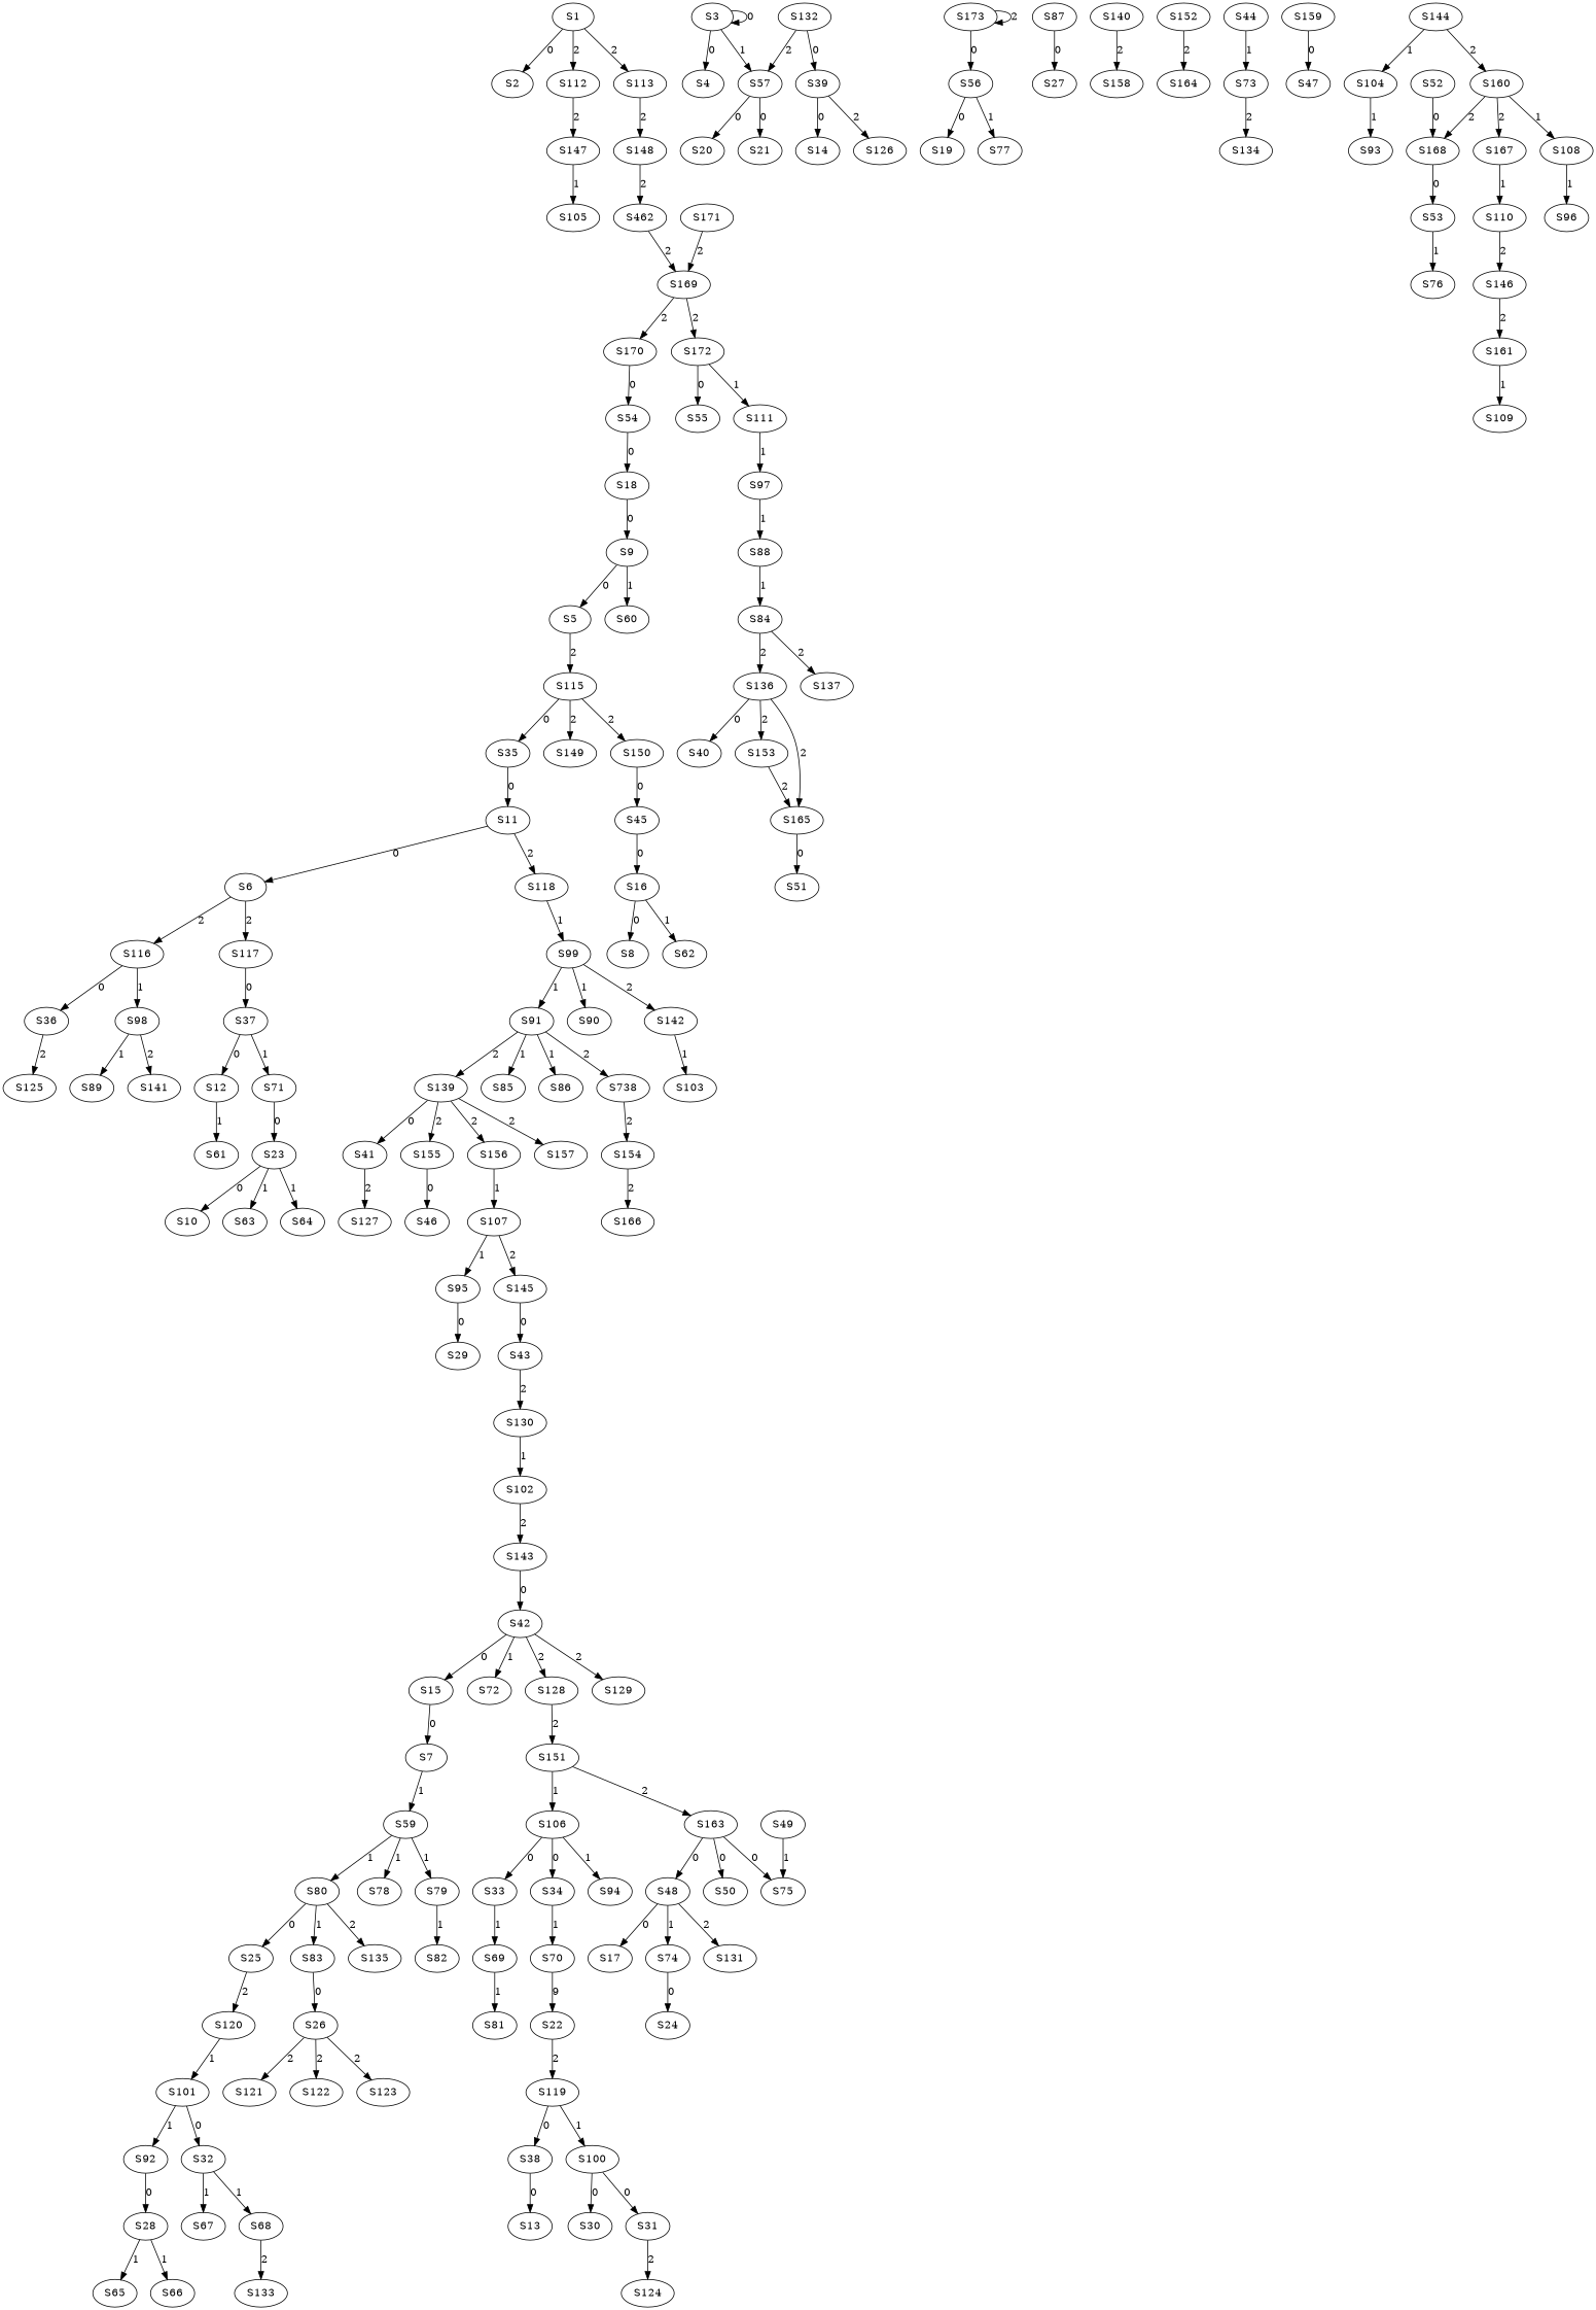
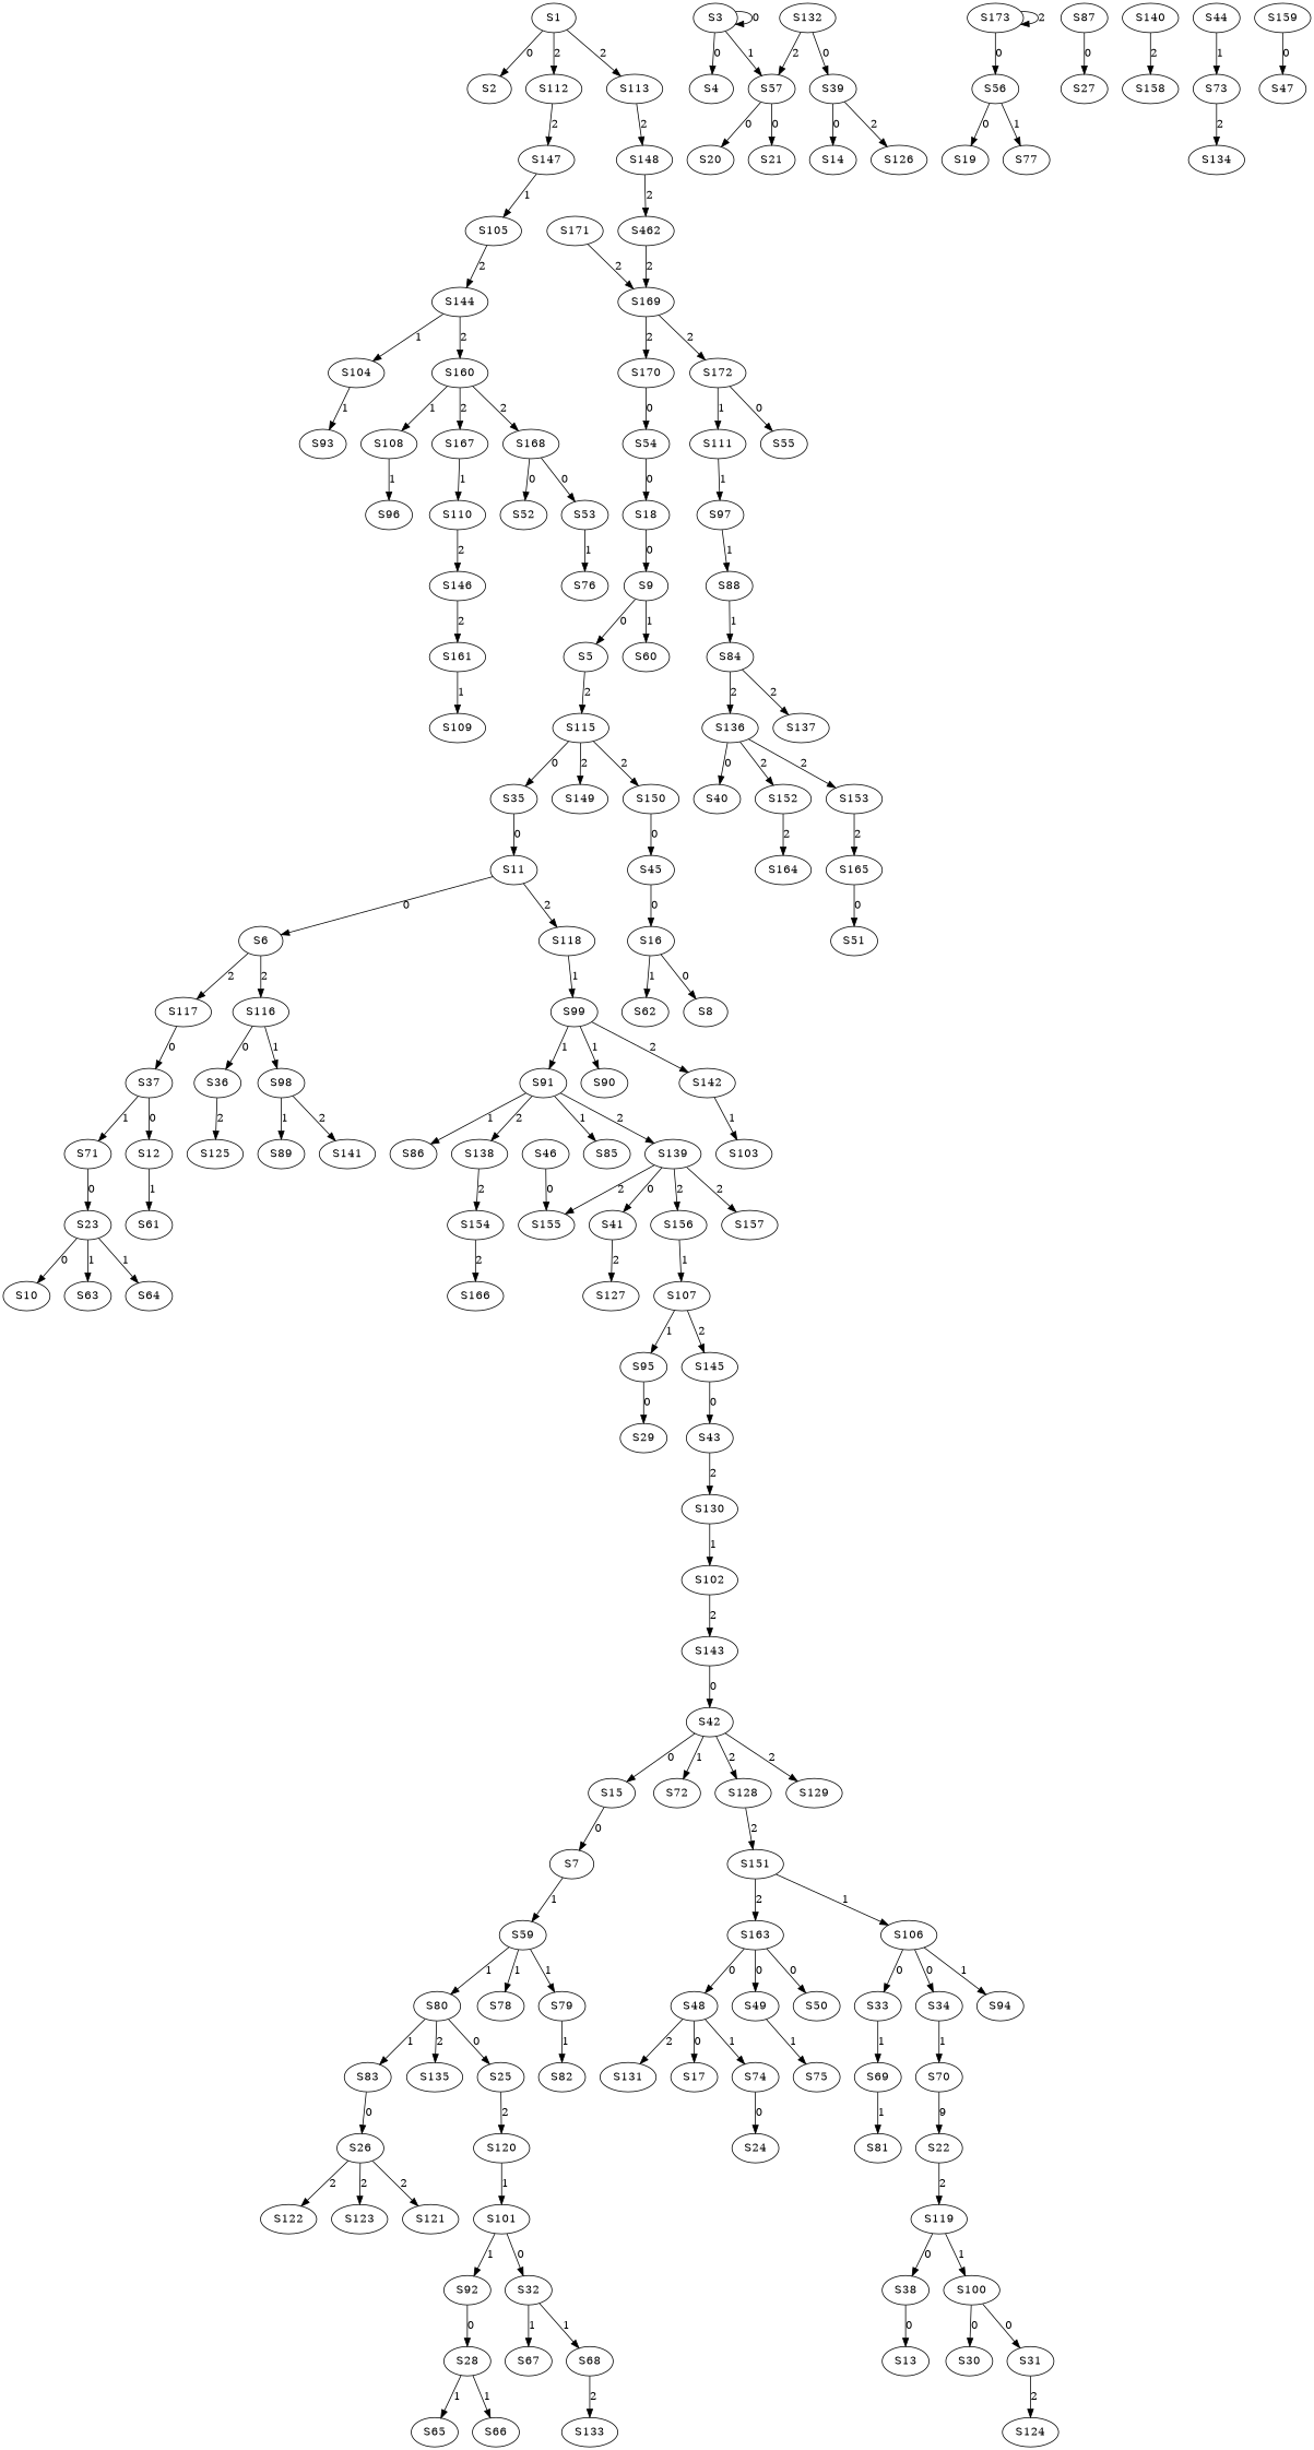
  strict digraph {
    S1
    S2
    S112
    S113
    S147
    S148
    S3
    S4
    S57
    S20
    S21
    S9
    S5
    S60
    S115
    S35
    S149
    S150
    S11
    S6
    S118
    S116
    S117
    S99
    S36
    S98
    S37
    S15
    S7
    S59
    S80
    S78
    S79
    S16
    S8
    S62
    S18
    S23
    S10
    S63
    S64
    S12
    S71
    S61
    S38
    S13
    S39
    S14
    S126
    S42
    S72
    S128
    S129
    S151
    S45
    S48
    S17
    S74
    S131
    S24
    S54
    S56
    S19
    S77
    S132
    S70
    S22
    S119
    S100
    S25
    S83
    S135
    S120
    S26
    S101
    S121
    S122
    S123
    S87
    S27
    S92
    S28
    S65
    S66
    S140
    S158
    S95
    S29
    S30
    S31
    S124
    S32
    S67
    S68
    S133
    S106
    S33
    S34
    S94
    S69
    S81
    S125
    S89
    S141
    S136
    S40
    S152
    S153
    S164
    S165
    S139
    S41
    S155
    S156
    S157
    S127
    S46
    S107
    S143
    S145
    S43
    S130
    S102
    S44
    S73
    S134
    S159
    S47
    S163
    S49
    S50
    S75
    S51
    S168
    S52
    S53
    S76
    S170
    S172
    S55
    S111
    S97
    S173
    S82
    S88
    S84
    S137
    S91
    S85
    S86
-   S138 [label=S738]
+   S138
    S154
    S90
    S142
    S103
    S104
    S93
    S108
    S96
    S144
    S160
    S167
    S105
    S110
    S161
    S109
    S146
    n168 [label=S462]
    S166
    S169
    S171
    S1 -> S2 [label=0]
    S1 -> S112 [label=2]
    S1 -> S113 [label=2]
    S112 -> S147 [label=2]
    S113 -> S148 [label=2]
    S147 -> S105 [label=1]
    S148 -> n168 [label=2]
    S3 -> S3 [label=0]
    S3 -> S4 [label=0]
    S3 -> S57 [label=1]
    S57 -> S20 [label=0]
    S57 -> S21 [label=0]
    S9 -> S5 [label=0]
    S9 -> S60 [label=1]
    S5 -> S115 [label=2]
    S115 -> S35 [label=0]
    S115 -> S149 [label=2]
    S115 -> S150 [label=2]
    S35 -> S11 [label=0]
    S150 -> S45 [label=0]
    S11 -> S6 [label=0]
    S11 -> S118 [label=2]
    S6 -> S116 [label=2]
    S6 -> S117 [label=2]
    S118 -> S99 [label=1]
    S116 -> S36 [label=0]
    S116 -> S98 [label=1]
    S117 -> S37 [label=0]
    S99 -> S91 [label=1]
    S99 -> S90 [label=1]
    S99 -> S142 [label=2]
    S36 -> S125 [label=2]
    S98 -> S89 [label=1]
    S98 -> S141 [label=2]
    S37 -> S12 [label=0]
    S37 -> S71 [label=1]
    S15 -> S7 [label=0]
    S7 -> S59 [label=1]
    S59 -> S80 [label=1]
    S59 -> S78 [label=1]
    S59 -> S79 [label=1]
    S80 -> S25 [label=0]
    S80 -> S83 [label=1]
    S80 -> S135 [label=2]
    S79 -> S82 [label=1]
    S16 -> S8 [label=0]
    S16 -> S62 [label=1]
    S18 -> S9 [label=0]
    S23 -> S10 [label=0]
    S23 -> S63 [label=1]
    S23 -> S64 [label=1]
    S12 -> S61 [label=1]
    S71 -> S23 [label=0]
    S38 -> S13 [label=0]
    S39 -> S14 [label=0]
    S39 -> S126 [label=2]
    S42 -> S15 [label=0]
    S42 -> S72 [label=1]
    S42 -> S128 [label=2]
    S42 -> S129 [label=2]
    S128 -> S151 [label=2]
    S151 -> S106 [label=1]
    S151 -> S163 [label=2]
    S45 -> S16 [label=0]
    S48 -> S17 [label=0]
    S48 -> S74 [label=1]
    S48 -> S131 [label=2]
    S74 -> S24 [label=0]
    S54 -> S18 [label=0]
    S56 -> S19 [label=0]
    S56 -> S77 [label=1]
    S132 -> S57 [label=2]
    S132 -> S39 [label=0]
    S70 -> S22 [label=9]
    S22 -> S119 [label=2]
    S119 -> S38 [label=0]
    S119 -> S100 [label=1]
    S100 -> S30 [label=0]
    S100 -> S31 [label=0]
    S25 -> S120 [label=2]
    S83 -> S26 [label=0]
    S120 -> S101 [label=1]
    S26 -> S121 [label=2]
    S26 -> S122 [label=2]
    S26 -> S123 [label=2]
    S101 -> S92 [label=1]
    S101 -> S32 [label=0]
    S87 -> S27 [label=0]
    S92 -> S28 [label=0]
    S28 -> S65 [label=1]
    S28 -> S66 [label=1]
    S140 -> S158 [label=2]
    S95 -> S29 [label=0]
    S31 -> S124 [label=2]
    S32 -> S67 [label=1]
    S32 -> S68 [label=1]
    S68 -> S133 [label=2]
    S106 -> S33 [label=0]
    S106 -> S34 [label=0]
    S106 -> S94 [label=1]
    S33 -> S69 [label=1]
    S34 -> S70 [label=1]
    S69 -> S81 [label=1]
    S136 -> S40 [label=0]
-   S136 -> S165 [label=2]
+   S136 -> S152 [label=2]
    S136 -> S153 [label=2]
    S152 -> S164 [label=2]
    S153 -> S165 [label=2]
    S165 -> S51 [label=0]
    S139 -> S41 [label=0]
    S139 -> S155 [label=2]
    S139 -> S156 [label=2]
    S139 -> S157 [label=2]
    S41 -> S127 [label=2]
-   S155 -> S46 [label=0]
+   S46 -> S155 [label=0]
    S156 -> S107 [label=1]
    S107 -> S95 [label=1]
    S107 -> S145 [label=2]
    S143 -> S42 [label=0]
    S145 -> S43 [label=0]
    S43 -> S130 [label=2]
    S130 -> S102 [label=1]
    S102 -> S143 [label=2]
    S44 -> S73 [label=1]
    S73 -> S134 [label=2]
    S159 -> S47 [label=0]
    S163 -> S48 [label=0]
-   S163 -> S75 [label=0]
+   S163 -> S49 [label=0]
    S163 -> S50 [label=0]
    S49 -> S75 [label=1]
-   S52 -> S168 [label=0]
+   S168 -> S52 [label=0]
    S168 -> S53 [label=0]
    S53 -> S76 [label=1]
    S170 -> S54 [label=0]
    S172 -> S55 [label=0]
    S172 -> S111 [label=1]
    S111 -> S97 [label=1]
    S97 -> S88 [label=1]
    S173 -> S56 [label=0]
    S173 -> S173 [label=2]
    S88 -> S84 [label=1]
    S84 -> S136 [label=2]
    S84 -> S137 [label=2]
    S91 -> S139 [label=2]
    S91 -> S85 [label=1]
    S91 -> S86 [label=1]
    S91 -> S138 [label=2]
    S138 -> S154 [label=2]
    S154 -> S166 [label=2]
    S142 -> S103 [label=1]
    S104 -> S93 [label=1]
    S108 -> S96 [label=1]
    S144 -> S104 [label=1]
    S144 -> S160 [label=2]
    S160 -> S168 [label=2]
    S160 -> S108 [label=1]
    S160 -> S167 [label=2]
    S167 -> S110 [label=1]
+   S105 -> S144 [label=2]
    S110 -> S146 [label=2]
    S161 -> S109 [label=1]
    S146 -> S161 [label=2]
    n168 -> S169 [label=2]
    S169 -> S170 [label=2]
    S169 -> S172 [label=2]
    S171 -> S169 [label=2]
  }
